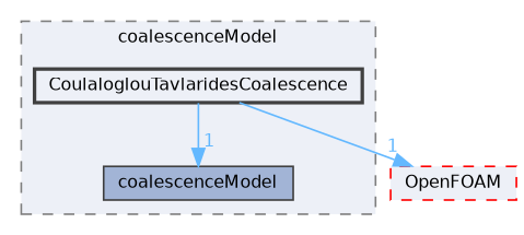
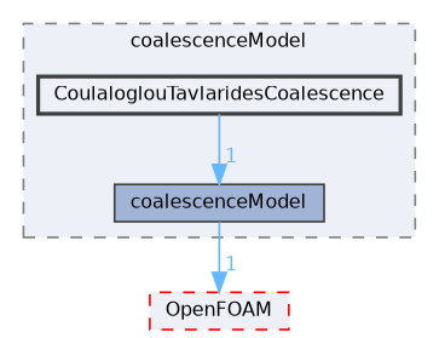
  digraph {
    compound=true
    node [color=grey25 fillcolor="#edf0f7" fontname=Helvetica fontsize=10 shape=box]
    edge [color=steelblue1 fontcolor=steelblue1 fontname=Helvetica fontsize=10 headlabel=1 labeldistance=1.5 labelfontname=Helvetica labelfontsize=10]
    n1 [fillcolor="#a2b4d6" height=0.2 label=coalescenceModel style=filled width=0.4]
    n2 [height=0.2 label=CoulaloglouTavlaridesCoalescence style="filled,bold" width=0.4]
    n3 [color=red height=0.2 label=OpenFOAM style="filled,dashed" width=0.4]
    subgraph cluster_1 {
      bgcolor="#edf0f7"
      fontname=Helvetica
      fontsize=10
      label=coalescenceModel
      pencolor=grey50
      style="filled,dashed"
      n1
      n2
    }
    n2 -> n1
-   n2 -> n3
+   n1 -> n3
  }
